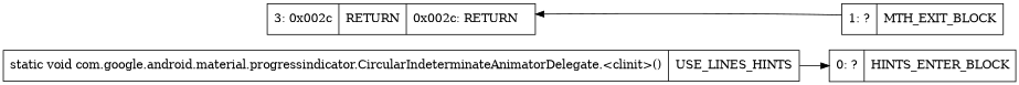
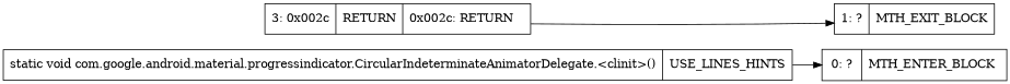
  digraph {
    rankdir=LR
    node [shape=record]
-   n1 [label="{0\:\ ?|HINTS_ENTER_BLOCK\l}"]
+   n1 [label="{0\:\ ?|MTH_ENTER_BLOCK\l}"]
    n2 [label="{3\:\ 0x002c|RETURN\l|0x002c: RETURN   \l}"]
    n3 [label="{1\:\ ?|MTH_EXIT_BLOCK\l}"]
    n4 [label="{static void com.google.android.material.progressindicator.CircularIndeterminateAnimatorDelegate.\<clinit\>()  | USE_LINES_HINTS\l}"]
-   n3 -> n2
+   n2 -> n3
    n4 -> n1
  }
